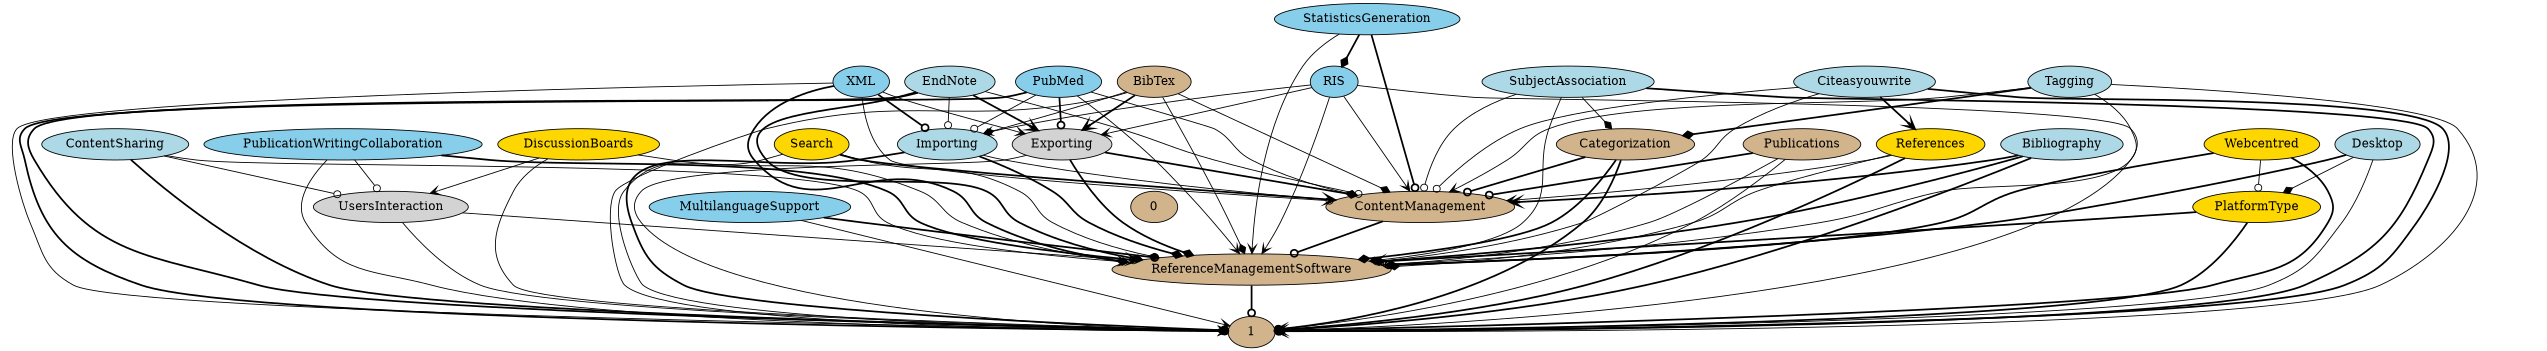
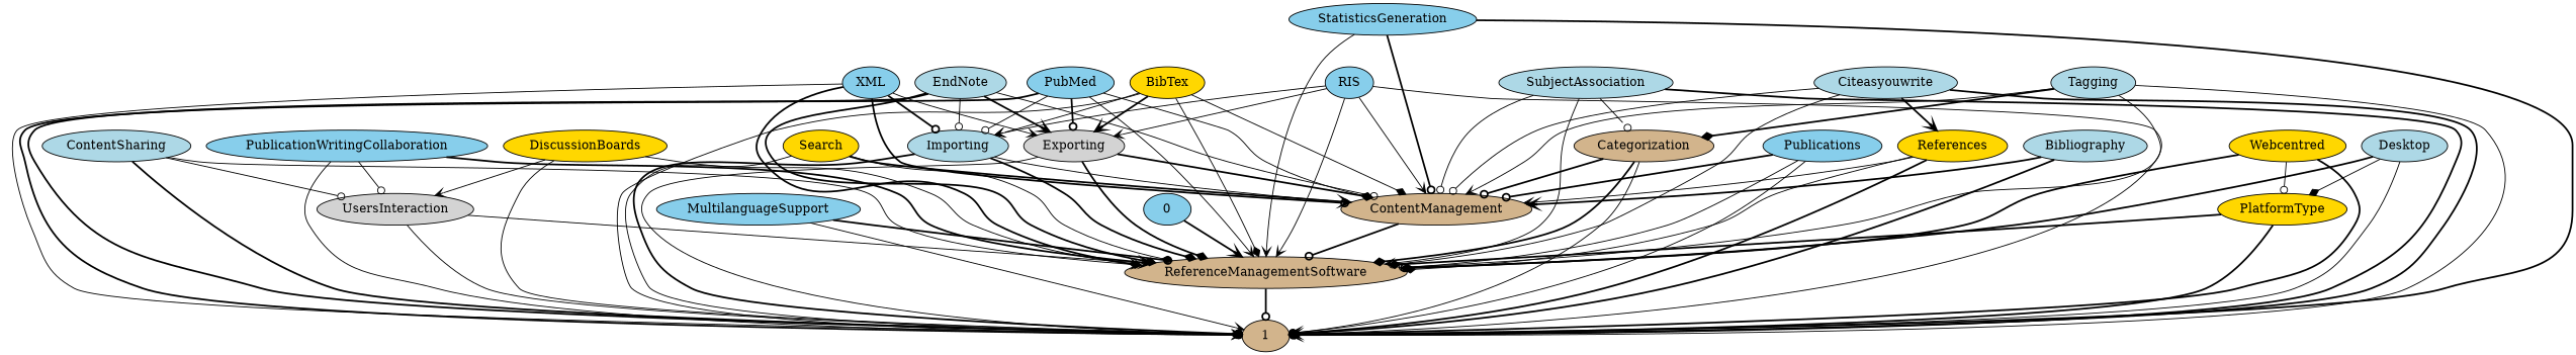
  digraph {
    node [fillcolor=lightblue style=filled]
    edge [arrowhead=odot style=solid]
    MultilanguageSupport [fillcolor=skyblue]
    1 [fillcolor=tan]
    ReferenceManagementSoftware [fillcolor=tan]
    RIS [fillcolor=skyblue]
    ContentManagement [fillcolor=tan]
    Exporting [fillcolor=lightgrey]
    Importing
    PublicationWritingCollaboration [fillcolor=skyblue]
    UsersInteraction [fillcolor=lightgrey]
    ContentSharing
    Search [fillcolor=gold]
    StatisticsGeneration [fillcolor=skyblue]
    PlatformType [fillcolor=gold]
    Citeasyouwrite
    References [fillcolor=gold]
-   BibTex [fillcolor=tan]
-   0 [fillcolor=tan]
+   BibTex [fillcolor=gold]
+   0 [fillcolor=skyblue]
    Webcentred [fillcolor=gold]
    SubjectAssociation
    Categorization [fillcolor=tan]
-   Publications [fillcolor=tan]
+   Publications [fillcolor=skyblue]
    Bibliography
    Tagging
    Desktop
    XML [fillcolor=skyblue]
    EndNote
    PubMed [fillcolor=skyblue]
    DiscussionBoards [fillcolor=gold]
    MultilanguageSupport -> 1 [arrowhead=vee]
    MultilanguageSupport -> ReferenceManagementSoftware [style=bold]
    ReferenceManagementSoftware -> 1 [style=bold]
    RIS -> 1
    RIS -> ReferenceManagementSoftware [arrowhead=vee]
    RIS -> ContentManagement [arrowhead=vee]
    RIS -> Exporting [arrowhead=vee]
    RIS -> Importing [arrowhead=vee]
    ContentManagement -> ReferenceManagementSoftware [style=bold]
    Exporting -> 1 [arrowhead=diamond]
    Exporting -> ReferenceManagementSoftware [arrowhead=diamond style=bold]
    Exporting -> ContentManagement [arrowhead=diamond style=bold]
    Importing -> 1 [style=bold]
    Importing -> ReferenceManagementSoftware [arrowhead=diamond style=bold]
    Importing -> ContentManagement [arrowhead=vee]
    PublicationWritingCollaboration -> 1
    PublicationWritingCollaboration -> ReferenceManagementSoftware [arrowhead=vee style=bold]
    PublicationWritingCollaboration -> UsersInteraction
    UsersInteraction -> 1
-   UsersInteraction -> ReferenceManagementSoftware
+   UsersInteraction -> ReferenceManagementSoftware [arrowhead=vee]
    ContentSharing -> 1 [style=bold]
    ContentSharing -> ReferenceManagementSoftware [arrowhead=vee]
    ContentSharing -> UsersInteraction
    Search -> 1 [arrowhead=diamond]
    Search -> ReferenceManagementSoftware [arrowhead=diamond]
    Search -> ContentManagement [arrowhead=vee style=bold]
-   StatisticsGeneration -> RIS [arrowhead=diamond style=bold]
+   StatisticsGeneration -> 1 [arrowhead=diamond style=bold]
    StatisticsGeneration -> ReferenceManagementSoftware [arrowhead=vee]
    StatisticsGeneration -> ContentManagement [style=bold]
    PlatformType -> 1 [arrowhead=diamond style=bold]
    PlatformType -> ReferenceManagementSoftware [arrowhead=diamond style=bold]
    Citeasyouwrite -> 1 [arrowhead=vee style=bold]
    Citeasyouwrite -> ReferenceManagementSoftware
    Citeasyouwrite -> ContentManagement
    Citeasyouwrite -> References [arrowhead=vee style=bold]
    References -> 1 [arrowhead=vee style=bold]
    References -> ReferenceManagementSoftware [arrowhead=diamond]
    References -> ContentManagement [arrowhead=vee]
    BibTex -> 1 [arrowhead=vee]
    BibTex -> ReferenceManagementSoftware [arrowhead=diamond]
    BibTex -> ContentManagement [arrowhead=diamond]
    BibTex -> Exporting [arrowhead=vee style=bold]
-   BibTex -> Importing [arrowhead=diamond]
+   BibTex -> Importing [arrowhead=vee]
    Webcentred -> 1 [arrowhead=diamond style=bold]
    Webcentred -> ReferenceManagementSoftware [style=bold]
    Webcentred -> PlatformType
    SubjectAssociation -> 1 [style=bold]
-   SubjectAssociation -> ReferenceManagementSoftware [arrowhead=diamond]
+   SubjectAssociation -> ReferenceManagementSoftware [arrowhead=vee]
    SubjectAssociation -> ContentManagement
-   SubjectAssociation -> Categorization [arrowhead=diamond]
-   Categorization -> 1 [style=bold]
+   SubjectAssociation -> Categorization
+   Categorization -> 1
    Categorization -> ReferenceManagementSoftware [arrowhead=diamond style=bold]
    Categorization -> ContentManagement [style=bold]
    Publications -> 1
    Publications -> ReferenceManagementSoftware [arrowhead=vee]
    Publications -> ContentManagement [style=bold]
    Bibliography -> 1 [style=bold]
-   Bibliography -> ReferenceManagementSoftware [arrowhead=vee style=bold]
+   0 -> ReferenceManagementSoftware [arrowhead=vee style=bold]
    Bibliography -> ContentManagement [arrowhead=vee style=bold]
    Tagging -> 1
    Tagging -> ReferenceManagementSoftware
    Tagging -> ContentManagement [arrowhead=vee]
    Tagging -> Categorization [arrowhead=diamond style=bold]
    Desktop -> 1 [arrowhead=diamond]
    Desktop -> ReferenceManagementSoftware [arrowhead=diamond style=bold]
    Desktop -> PlatformType [arrowhead=diamond]
    XML -> 1 [arrowhead=vee]
    XML -> ReferenceManagementSoftware [arrowhead=diamond style=bold]
-   XML -> ContentManagement
+   XML -> ContentManagement [style=bold]
    XML -> Exporting [arrowhead=vee]
    XML -> Importing [style=bold]
    EndNote -> 1 [style=bold]
    EndNote -> ReferenceManagementSoftware [arrowhead=diamond style=bold]
    EndNote -> ContentManagement
    EndNote -> Exporting [arrowhead=vee style=bold]
    EndNote -> Importing
    PubMed -> 1 [arrowhead=diamond style=bold]
    PubMed -> ReferenceManagementSoftware [arrowhead=vee]
    PubMed -> ContentManagement [arrowhead=diamond]
    PubMed -> Exporting [style=bold]
    PubMed -> Importing
    DiscussionBoards -> 1 [arrowhead=vee]
    DiscussionBoards -> ReferenceManagementSoftware [arrowhead=vee]
    DiscussionBoards -> UsersInteraction [arrowhead=vee]
  }
